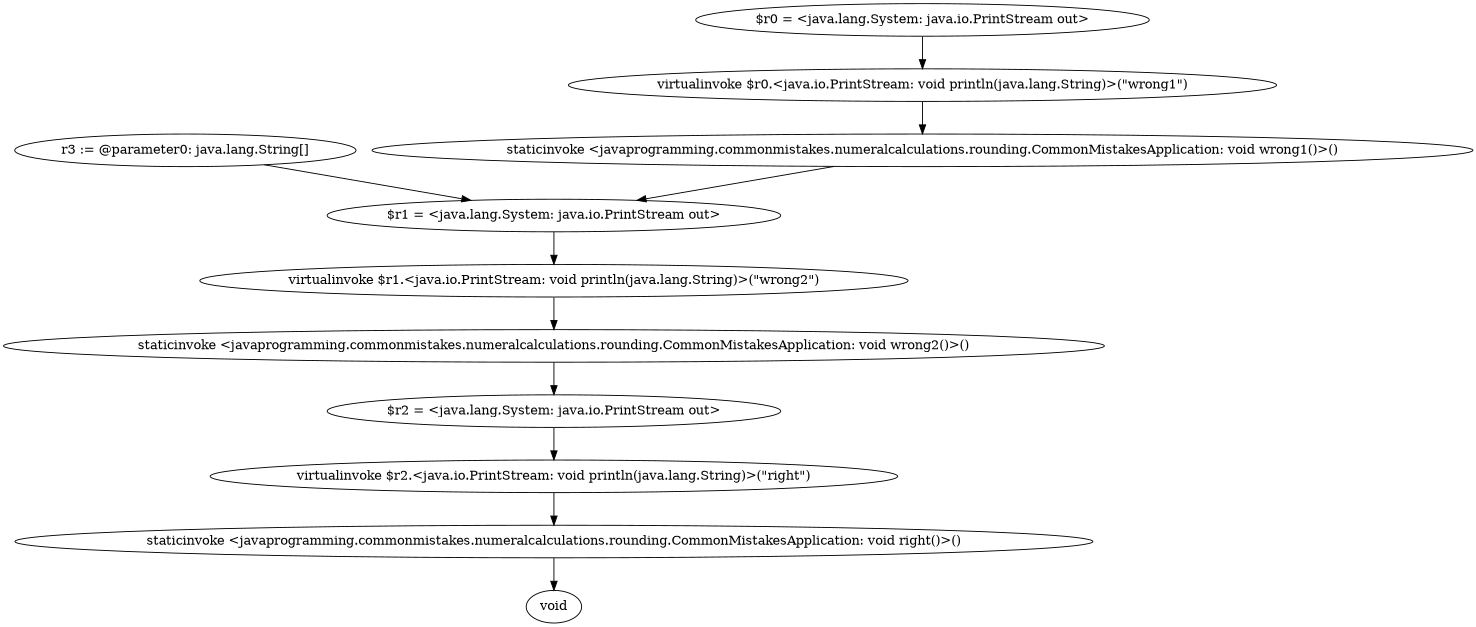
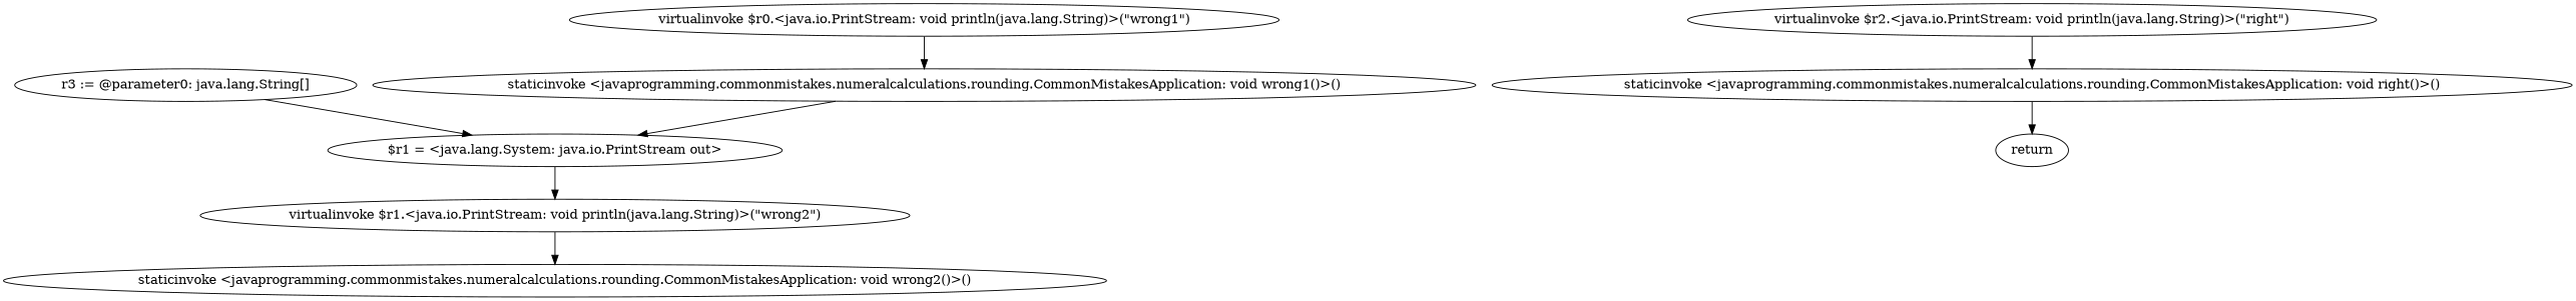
  digraph {
    "r3 := @parameter0: java.lang.String[]"
    "$r1 = <java.lang.System: java.io.PrintStream out>"
-   "$r0 = <java.lang.System: java.io.PrintStream out>"
    "virtualinvoke $r0.<java.io.PrintStream: void println(java.lang.String)>(\"wrong1\")"
    "staticinvoke <javaprogramming.commonmistakes.numeralcalculations.rounding.CommonMistakesApplication: void wrong1()>()"
    "virtualinvoke $r1.<java.io.PrintStream: void println(java.lang.String)>(\"wrong2\")"
    "staticinvoke <javaprogramming.commonmistakes.numeralcalculations.rounding.CommonMistakesApplication: void wrong2()>()"
-   "$r2 = <java.lang.System: java.io.PrintStream out>"
    "virtualinvoke $r2.<java.io.PrintStream: void println(java.lang.String)>(\"right\")"
    "staticinvoke <javaprogramming.commonmistakes.numeralcalculations.rounding.CommonMistakesApplication: void right()>()"
-   return [label=void]
+   return
    "r3 := @parameter0: java.lang.String[]" -> "$r1 = <java.lang.System: java.io.PrintStream out>"
    "$r1 = <java.lang.System: java.io.PrintStream out>" -> "virtualinvoke $r1.<java.io.PrintStream: void println(java.lang.String)>(\"wrong2\")"
-   "$r0 = <java.lang.System: java.io.PrintStream out>" -> "virtualinvoke $r0.<java.io.PrintStream: void println(java.lang.String)>(\"wrong1\")"
    "virtualinvoke $r0.<java.io.PrintStream: void println(java.lang.String)>(\"wrong1\")" -> "staticinvoke <javaprogramming.commonmistakes.numeralcalculations.rounding.CommonMistakesApplication: void wrong1()>()"
    "staticinvoke <javaprogramming.commonmistakes.numeralcalculations.rounding.CommonMistakesApplication: void wrong1()>()" -> "$r1 = <java.lang.System: java.io.PrintStream out>"
    "virtualinvoke $r1.<java.io.PrintStream: void println(java.lang.String)>(\"wrong2\")" -> "staticinvoke <javaprogramming.commonmistakes.numeralcalculations.rounding.CommonMistakesApplication: void wrong2()>()"
-   "staticinvoke <javaprogramming.commonmistakes.numeralcalculations.rounding.CommonMistakesApplication: void wrong2()>()" -> "$r2 = <java.lang.System: java.io.PrintStream out>"
-   "$r2 = <java.lang.System: java.io.PrintStream out>" -> "virtualinvoke $r2.<java.io.PrintStream: void println(java.lang.String)>(\"right\")"
    "virtualinvoke $r2.<java.io.PrintStream: void println(java.lang.String)>(\"right\")" -> "staticinvoke <javaprogramming.commonmistakes.numeralcalculations.rounding.CommonMistakesApplication: void right()>()"
    "staticinvoke <javaprogramming.commonmistakes.numeralcalculations.rounding.CommonMistakesApplication: void right()>()" -> return
  }
